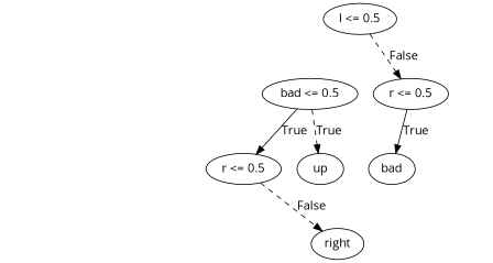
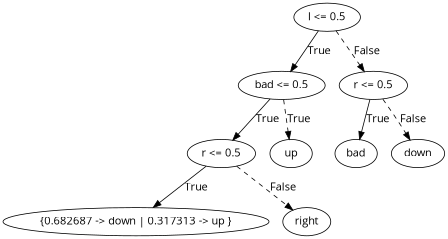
  digraph {
    fontname="Open Sans"
    node [fontname="Open Sans"]
    edge [fontname="Open Sans"]
    n1 [label="l <= 0.5"]
    n2 [label="bad <= 0.5"]
    n3 [label="r <= 0.5"]
    n4 [label="r <= 0.5"]
    n5 [label=up]
    n6 [label=bad]
+   n7 [label=down]
+   n8 [label="{0.682687 -> down | 0.317313 -> up }"]
    n9 [label=right]
+   n1 -> n2 [label=True]
    n1 -> n3 [label=False style=dashed]
    n2 -> n4 [label=True]
    n2 -> n5 [label=True style=dashed]
    n3 -> n6 [label=True]
+   n3 -> n7 [label=False style=dashed]
+   n4 -> n8 [label=True]
    n4 -> n9 [label=False style=dashed]
  }
